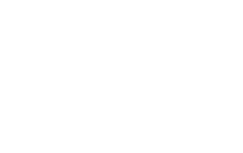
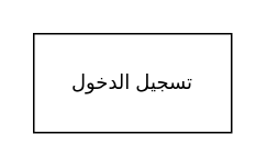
  <mxCell id="0" />
  <mxCell id="1" parent="0" />
+ <mxCell id="2" value="تسجيل الدخول" style="rounded=0;whiteSpace=wrap;html=1;" vertex="1" parent="1"><mxGeometry x="20" width="120" height="60" as="geometry" y="20" /></mxCell>
